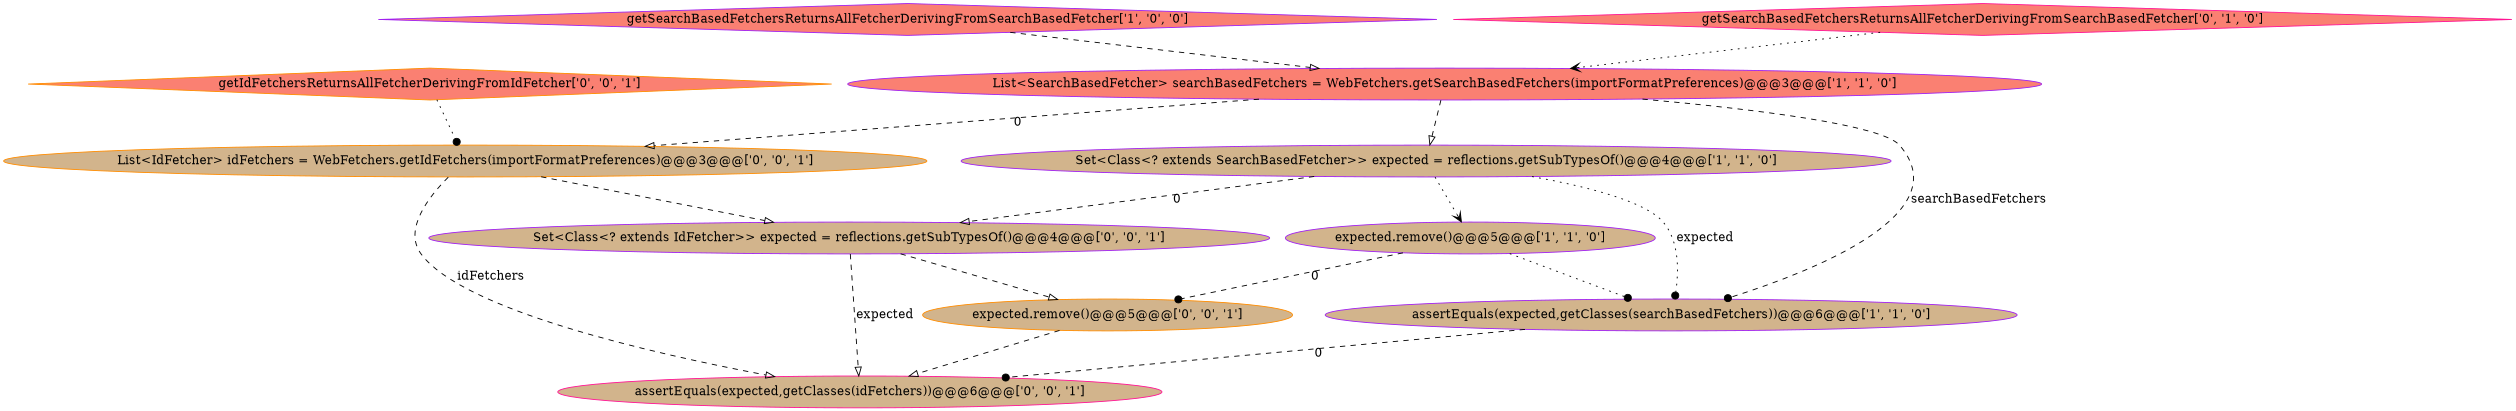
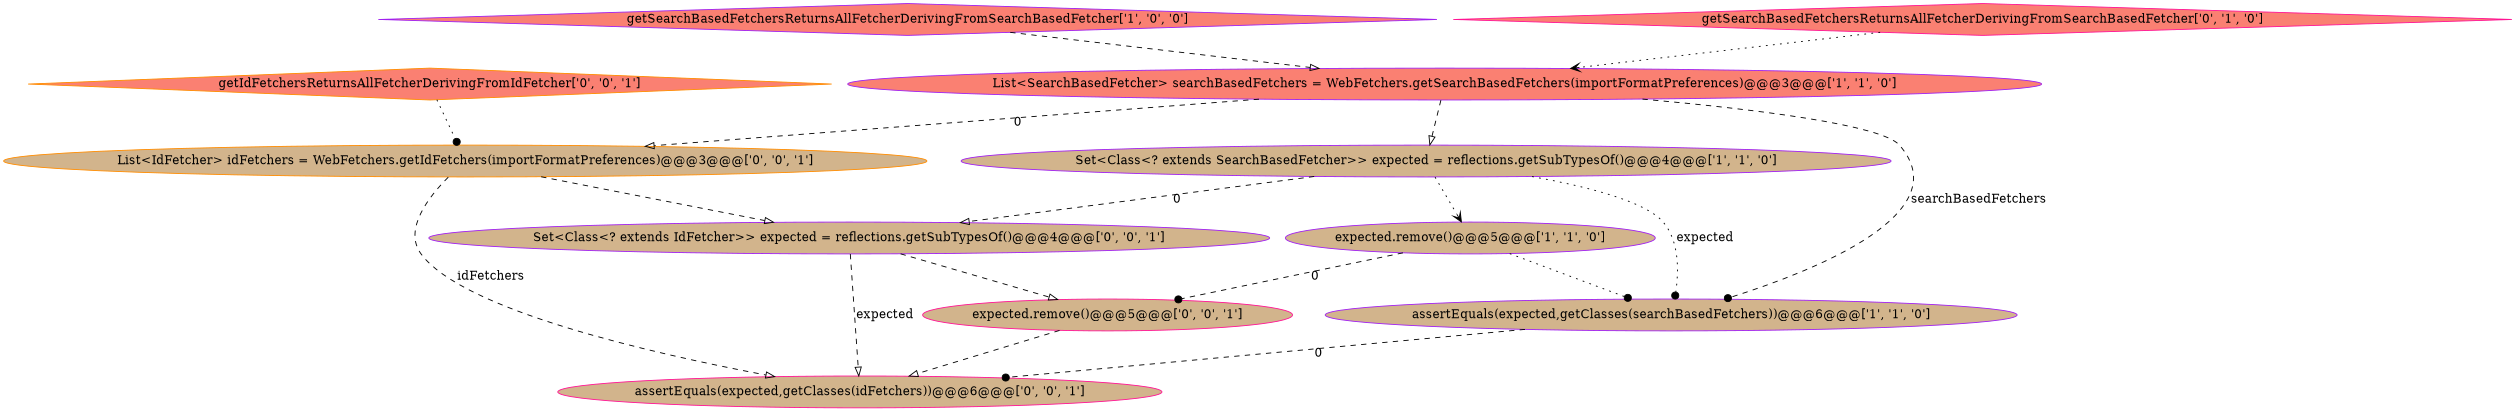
  digraph {
    node [fillcolor=tan shape=ellipse style=filled color=purple]
    edge [style=dashed arrowhead=onormal]
    n1 [label="Set<Class<? extends IdFetcher>> expected = reflections.getSubTypesOf()@@@4@@@['0', '0', '1']"]
    n2 [label="assertEquals(expected,getClasses(idFetchers))@@@6@@@['0', '0', '1']" color=deeppink]
-   n3 [label="expected.remove()@@@5@@@['0', '0', '1']" color=darkorange]
+   n3 [label="expected.remove()@@@5@@@['0', '0', '1']" color=deeppink]
    n4 [label="assertEquals(expected,getClasses(searchBasedFetchers))@@@6@@@['1', '1', '0']"]
    n5 [label="expected.remove()@@@5@@@['1', '1', '0']"]
    n6 [fillcolor=salmon label="getIdFetchersReturnsAllFetcherDerivingFromIdFetcher['0', '0', '1']" shape=diamond color=darkorange]
    n7 [label="List<IdFetcher> idFetchers = WebFetchers.getIdFetchers(importFormatPreferences)@@@3@@@['0', '0', '1']" color=darkorange]
    n8 [fillcolor=salmon label="List<SearchBasedFetcher> searchBasedFetchers = WebFetchers.getSearchBasedFetchers(importFormatPreferences)@@@3@@@['1', '1', '0']"]
    n9 [label="Set<Class<? extends SearchBasedFetcher>> expected = reflections.getSubTypesOf()@@@4@@@['1', '1', '0']"]
    n10 [fillcolor=salmon label="getSearchBasedFetchersReturnsAllFetcherDerivingFromSearchBasedFetcher['1', '0', '0']" shape=diamond]
    n11 [fillcolor=salmon label="getSearchBasedFetchersReturnsAllFetcherDerivingFromSearchBasedFetcher['0', '1', '0']" shape=diamond color=deeppink]
    n1 -> n2 [label=expected]
    n1 -> n3
    n3 -> n2
    n4 -> n2 [label=0 arrowhead=dot]
    n5 -> n3 [label=0 arrowhead=dot]
    n5 -> n4 [style=dotted arrowhead=dot]
    n6 -> n7 [style=dotted arrowhead=dot]
    n7 -> n1
    n7 -> n2 [label=idFetchers]
    n8 -> n4 [label=searchBasedFetchers arrowhead=dot]
    n8 -> n7 [label=0]
    n8 -> n9
    n9 -> n1 [label=0]
    n9 -> n4 [label=expected style=dotted arrowhead=dot]
    n9 -> n5 [style=dotted arrowhead=vee]
    n10 -> n8
    n11 -> n8 [style=dotted arrowhead=vee]
  }
